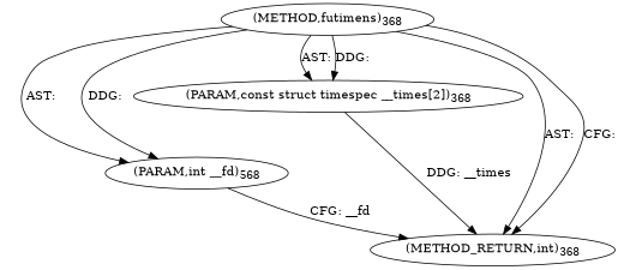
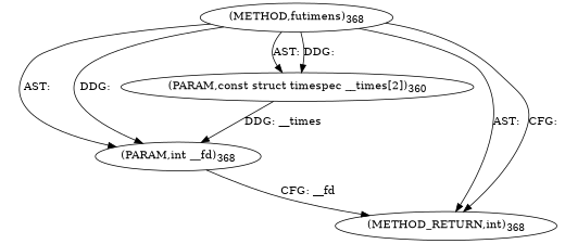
  digraph {
    fontname="DejaVu Serif"
    node [fontname="DejaVu Serif"]
    edge [fontname="DejaVu Serif"]
    n1 [label=<(METHOD,futimens)<SUB>368</SUB>>]
-   n2 [label=<(PARAM,int __fd)<SUB>568</SUB>>]
-   n3 [label=<(PARAM,const struct timespec __times[2])<SUB>368</SUB>>]
+   n2 [label=<(PARAM,int __fd)<SUB>368</SUB>>]
+   n3 [label=<(PARAM,const struct timespec __times[2])<SUB>360</SUB>>]
    n4 [label=<(METHOD_RETURN,int)<SUB>368</SUB>>]
    n1 -> n2 [label="AST: "]
    n1 -> n2 [label="DDG: "]
    n1 -> n3 [label="AST: "]
    n1 -> n3 [label="DDG: "]
    n1 -> n4 [label="AST: "]
    n1 -> n4 [label="CFG: "]
    n2 -> n4 [label="CFG: __fd"]
-   n3 -> n4 [label="DDG: __times"]
+   n3 -> n2 [label="DDG: __times"]
  }
